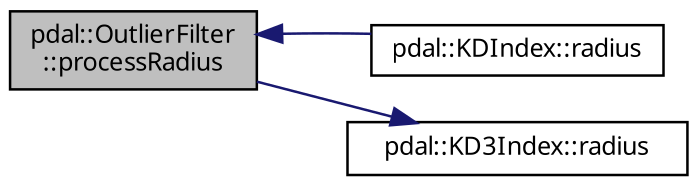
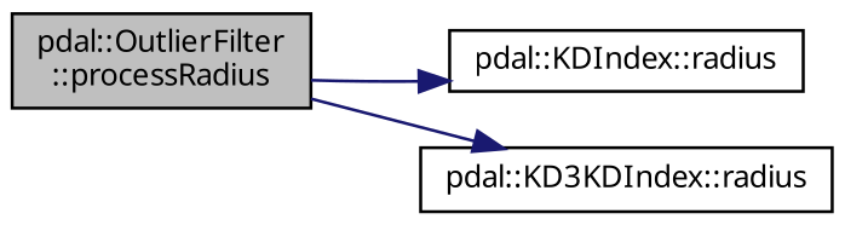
  digraph {
    fontname="Noto Sans"
    rankdir=LR
    node [color=black fillcolor=white fontname="Noto Sans" fontsize=10 shape=record style=filled]
    edge [color=midnightblue fontname="Noto Sans" fontsize=10 labelfontname=Helvetica labelfontsize=10 style=solid]
    n1 [fillcolor=grey75 fontcolor=black height=0.2 label="pdal::OutlierFilter\l::processRadius" width=0.4]
    n2 [height=0.2 label="pdal::KDIndex::radius" width=0.4]
-   n3 [height=0.2 label="pdal::KD3Index::radius" width=0.4]
-   n2 -> n1
+   n3 [height=0.2 label="pdal::KD3KDIndex::radius" width=0.4]
+   n1 -> n2
    n1 -> n3
  }
